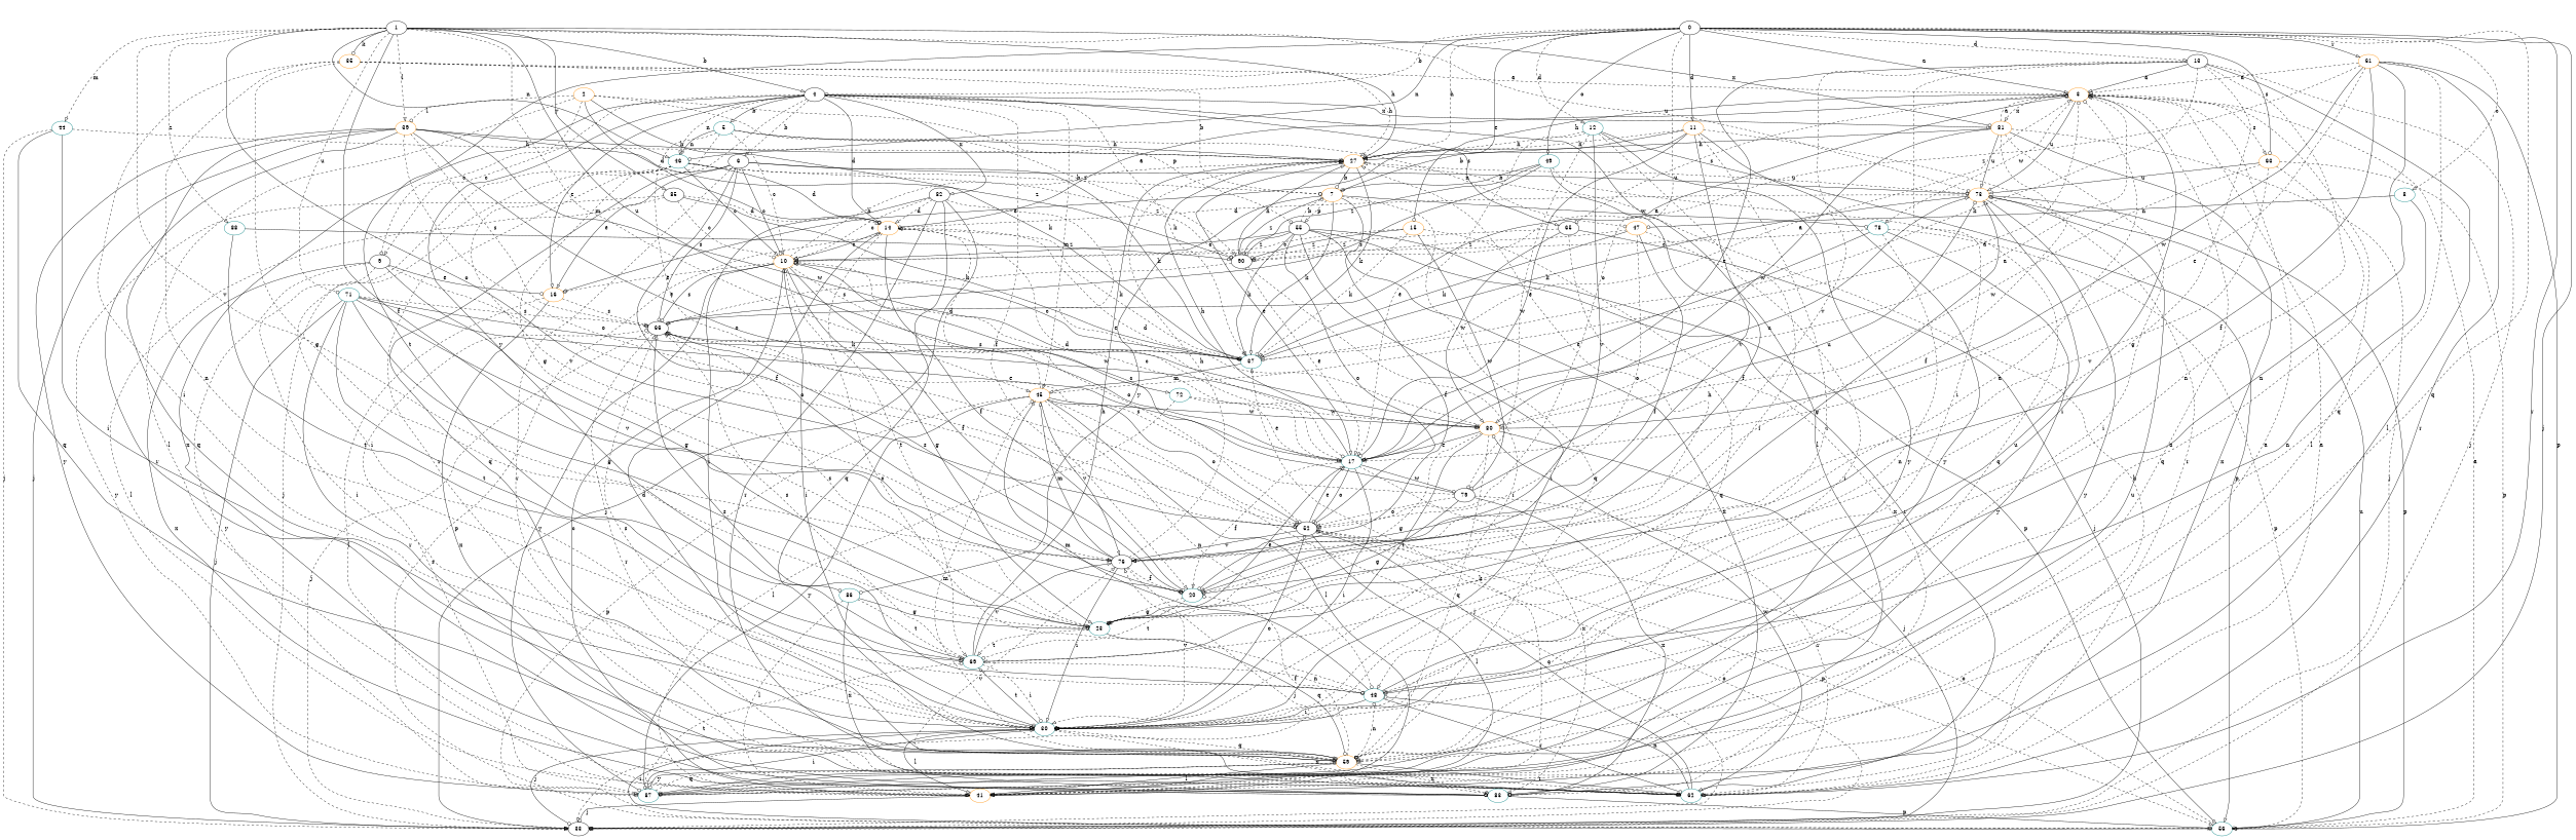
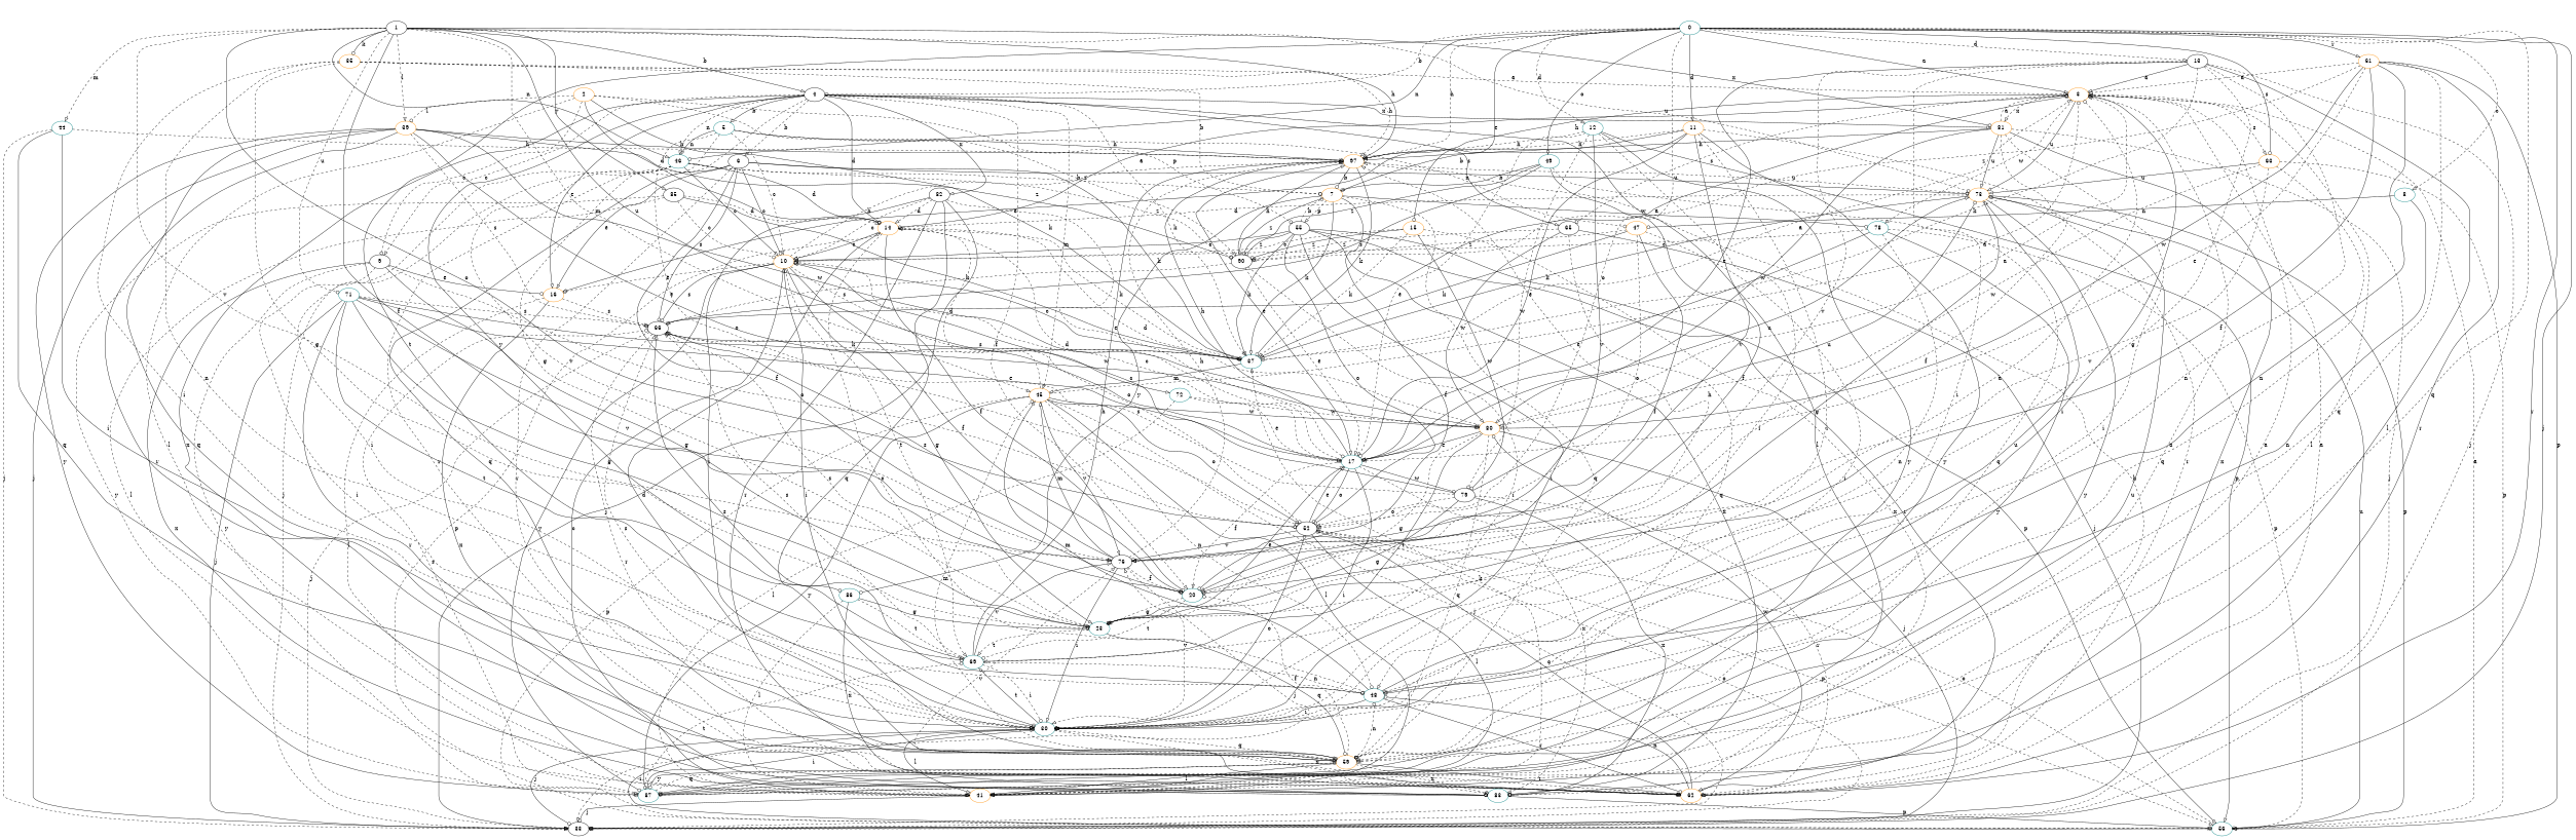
  strict digraph {
    node [color=teal]
    edge [arrowhead=onormal style=solid]
-   0 [color=black]
+   0
    3 [color=darkorange]
    4 [color=black]
    8
    11 [color=darkorange]
    12
    13 [color=black]
    15 [color=darkorange]
-   27 [color=darkorange]
+   27 [color=darkorange label=97]
    33 [color=black]
    46
    49
    52 [color=black]
    59 [color=darkorange]
    61 [color=darkorange]
-   62
+   62 [color=darkorange]
    63 [color=darkorange]
    69
    73 [color=darkorange]
    81 [color=darkorange]
    41 [color=darkorange]
    30
    65 [color=black]
    78
    20
    45 [color=darkorange]
    9 [color=black]
    14 [color=darkorange]
    37
    5
    6 [color=black]
    16 [color=darkorange]
    23
    82 [color=black]
    83
    86
    47 [color=darkorange]
    48
    76 [color=black]
    7 [color=darkorange]
    87
    17
    56
    79 [color=black]
    90 [color=black]
    10 [color=darkorange]
    66 [color=black]
    80 [color=darkorange]
    1 [color=black]
    35 [color=darkorange]
    39 [color=darkorange]
    44
    71
    72
    85 [color=black]
-   88
    2 [color=darkorange]
    55 [color=black]
    0 -> 3 [label=a]
    0 -> 4 [arrowhead=odot label=b style=dashed]
    0 -> 8 [label=c style=dashed]
    0 -> 11 [label=d]
    0 -> 12 [label=d style=dashed]
    0 -> 13 [label=d style=dashed]
    0 -> 15 [arrowhead=odot label=e]
    0 -> 27 [label=h style=dashed]
    0 -> 33 [arrowhead=odot label=j]
    0 -> 46 [arrowhead=odot label=n]
    0 -> 49 [label=o]
    0 -> 52 [label=o style=dashed]
    0 -> 59 [arrowhead=odot label=q style=dashed]
    0 -> 61 [label=r]
    0 -> 62 [label=r]
    0 -> 63 [arrowhead=odot label=s]
    0 -> 69 [label=t]
    3 -> 27 [label=h]
    3 -> 63 [label=s style=dashed]
    3 -> 73 [label=u]
    3 -> 81 [label=x style=dashed]
    3 -> 41 [label=l style=dashed]
    3 -> 30 [label=i]
    3 -> 65 [arrowhead=odot label=s style=dashed]
    3 -> 78 [label=w style=dashed]
    4 -> 46 [label=n style=dashed]
    4 -> 81 [label=x]
    4 -> 41 [label=l]
    4 -> 65 [label=s]
    4 -> 20 [label=f style=dashed]
    4 -> 45 [label=m style=dashed]
    4 -> 9 [label=c style=dashed]
    4 -> 14 [arrowhead=odot label=d]
    4 -> 37 [label=k style=dashed]
    4 -> 5 [label=b]
    4 -> 6 [label=b style=dashed]
    4 -> 16 [label=e]
    4 -> 23 [label=g style=dashed]
    4 -> 82 [label=x]
    4 -> 83 [arrowhead=odot label=x]
    4 -> 86 [arrowhead=odot label=y]
    8 -> 47 [arrowhead=odot label=n]
    8 -> 48 [arrowhead=odot label=n]
    11 -> 27 [arrowhead=odot label=h style=dashed]
    11 -> 62 [label=r style=dashed]
    11 -> 30 [arrowhead=odot label=i style=dashed]
    11 -> 16 [label=e]
    11 -> 76 [label=v]
    11 -> 7 [arrowhead=odot label=b]
    11 -> 87 [label=y]
    11 -> 17 [arrowhead=odot label=e]
    12 -> 27 [label=h style=dashed]
    12 -> 30 [arrowhead=odot label=i style=dashed]
    12 -> 76 [label=v]
    12 -> 87 [arrowhead=odot label=y]
    12 -> 17 [label=e style=dashed]
    12 -> 56 [label=p]
    12 -> 79 [arrowhead=odot label=w style=dashed]
    13 -> 3 [label=a]
    13 -> 33 [arrowhead=odot label=j style=dashed]
    13 -> 41 [label=l]
    13 -> 30 [arrowhead=odot label=i style=dashed]
    13 -> 37 [arrowhead=odot label=k style=dashed]
    13 -> 23 [arrowhead=odot label=g style=dashed]
    13 -> 48 [arrowhead=odot label=n style=dashed]
    13 -> 76 [label=v style=dashed]
    13 -> 17 [label=e]
    15 -> 37 [label=k style=dashed]
    15 -> 83 [arrowhead=odot label=x style=dashed]
    15 -> 79 [arrowhead=odot label=w]
    15 -> 90 [arrowhead=odot label=z]
    15 -> 10 [label=c style=dashed]
    27 -> 73 [arrowhead=odot label=u style=dashed]
    27 -> 37 [arrowhead=odot label=k]
    27 -> 7 [arrowhead=odot label=b]
    27 -> 17 [label=e]
    33 -> 52 [label=o style=dashed]
    46 -> 33 [label=j style=dashed]
    46 -> 30 [label=i style=dashed]
    46 -> 14 [arrowhead=odot label=d]
    46 -> 76 [label=v style=dashed]
    46 -> 7 [arrowhead=odot label=b style=dashed]
    46 -> 90 [arrowhead=odot label=z style=dashed]
    46 -> 10 [label=c]
    49 -> 59 [arrowhead=odot label=q style=dashed]
    49 -> 20 [arrowhead=odot label=f]
    49 -> 7 [label=b]
    49 -> 90 [arrowhead=odot label=z]
    49 -> 66 [arrowhead=odot label=s]
    52 -> 41 [label=l]
    52 -> 76 [arrowhead=odot label=v]
    52 -> 17 [label=e]
    52 -> 56 [label=p style=dashed]
    59 -> 62 [label=r]
    59 -> 41 [label=l]
    59 -> 20 [arrowhead=odot label=f style=dashed]
    59 -> 45 [arrowhead=odot label=m style=dashed]
    59 -> 14 [label=d]
    59 -> 83 [arrowhead=odot label=x style=dashed]
    59 -> 48 [arrowhead=odot label=n style=dashed]
    59 -> 87 [arrowhead=odot label=y]
    61 -> 3 [label=a style=dashed]
    61 -> 59 [label=q style=dashed]
    61 -> 62 [arrowhead=odot label=r]
    61 -> 20 [arrowhead=odot label=f]
    61 -> 48 [label=n]
    61 -> 17 [label=e style=dashed]
    61 -> 56 [label=p]
    61 -> 90 [label=z style=dashed]
    61 -> 80 [label=w]
    62 -> 3 [arrowhead=odot label=a style=dashed]
    62 -> 27 [label=h style=dashed]
    62 -> 52 [arrowhead=odot label=o]
    62 -> 48 [arrowhead=odot label=n]
    62 -> 76 [label=v style=dashed]
    62 -> 80 [arrowhead=odot label=w]
    63 -> 59 [label=q style=dashed]
    63 -> 73 [label=u]
    63 -> 76 [label=v style=dashed]
    63 -> 56 [label=p style=dashed]
    63 -> 80 [label=w style=dashed]
    69 -> 3 [arrowhead=odot label=a style=dashed]
    69 -> 27 [label=h]
    69 -> 30 [arrowhead=odot label=i style=dashed]
    69 -> 48 [arrowhead=odot label=n style=dashed]
    69 -> 76 [label=v]
    69 -> 66 [label=s style=dashed]
    73 -> 14 [arrowhead=odot label=d style=dashed]
    73 -> 37 [label=k]
    73 -> 23 [label=g]
    73 -> 87 [arrowhead=odot label=y]
    73 -> 56 [arrowhead=odot label=p]
    81 -> 3 [arrowhead=odot label=a style=dashed]
    81 -> 27 [arrowhead=odot label=h]
    81 -> 33 [label=j style=dashed]
    81 -> 73 [label=u]
    81 -> 30 [label=i style=dashed]
    81 -> 20 [arrowhead=odot label=f style=dashed]
    81 -> 83 [arrowhead=odot label=x]
    81 -> 80 [label=w]
    41 -> 3 [label=a style=dashed]
    41 -> 33 [arrowhead=odot label=j]
    41 -> 37 [label=k style=dashed]
    41 -> 10 [label=c]
    30 -> 33 [arrowhead=odot label=j]
    30 -> 52 [arrowhead=odot label=o]
    30 -> 59 [arrowhead=odot label=q style=dashed]
    30 -> 69 [label=t]
    30 -> 41 [label=l]
    30 -> 83 [arrowhead=odot label=x style=dashed]
    30 -> 76 [label=v style=dashed]
    30 -> 66 [label=s style=dashed]
    65 -> 33 [label=j]
    65 -> 59 [arrowhead=odot label=q style=dashed]
    65 -> 90 [label=z style=dashed]
    65 -> 80 [label=w]
    78 -> 48 [label=n style=dashed]
    78 -> 87 [arrowhead=odot label=y]
    78 -> 17 [arrowhead=odot label=e]
    78 -> 56 [label=p style=dashed]
    78 -> 10 [label=c style=dashed]
    20 -> 69 [arrowhead=odot label=t style=dashed]
    20 -> 23 [label=g style=dashed]
    45 -> 3 [arrowhead=odot label=a style=dashed]
    45 -> 33 [arrowhead=odot label=j style=dashed]
    45 -> 52 [label=o]
    45 -> 41 [arrowhead=odot label=l]
    45 -> 14 [label=d style=dashed]
    45 -> 48 [arrowhead=odot label=n style=dashed]
    45 -> 76 [label=v]
    45 -> 87 [arrowhead=odot label=y]
    45 -> 56 [arrowhead=odot label=p style=dashed]
    45 -> 80 [label=w]
    9 -> 52 [arrowhead=odot label=o style=dashed]
    9 -> 30 [label=i style=dashed]
    9 -> 16 [arrowhead=odot label=e]
    9 -> 23 [arrowhead=odot label=g]
    9 -> 83 [arrowhead=odot label=x]
    9 -> 87 [label=y style=dashed]
    14 -> 3 [arrowhead=odot label=a]
    14 -> 69 [label=t style=dashed]
    14 -> 20 [arrowhead=odot label=f]
    14 -> 37 [arrowhead=odot label=k style=dashed]
    14 -> 56 [label=p style=dashed]
    14 -> 10 [label=c]
    37 -> 3 [label=a style=dashed]
    37 -> 45 [label=m]
    37 -> 10 [arrowhead=odot label=c]
    37 -> 66 [arrowhead=odot label=s]
    5 -> 27 [label=h]
    5 -> 46 [label=n]
    5 -> 52 [arrowhead=odot label=o style=dashed]
    5 -> 62 [arrowhead=odot label=r style=dashed]
    5 -> 47 [arrowhead=odot label=n style=dashed]
    5 -> 10 [label=c style=dashed]
    6 -> 59 [arrowhead=odot label=q]
    6 -> 62 [label=r style=dashed]
    6 -> 73 [arrowhead=odot label=u]
    6 -> 20 [arrowhead=odot label=f]
    6 -> 37 [label=k]
    6 -> 16 [label=e]
    6 -> 10 [arrowhead=odot label=c]
    6 -> 66 [arrowhead=odot label=s]
    16 -> 41 [label=l style=dashed]
    16 -> 83 [arrowhead=odot label=x]
    16 -> 66 [label=s style=dashed]
    23 -> 27 [label=h style=dashed]
    23 -> 59 [arrowhead=odot label=q]
    23 -> 69 [label=t style=dashed]
    23 -> 17 [label=e]
    23 -> 66 [arrowhead=odot label=s style=dashed]
    82 -> 33 [label=j]
    82 -> 59 [label=q]
    82 -> 62 [arrowhead=odot label=r]
    82 -> 30 [arrowhead=odot label=i]
    82 -> 14 [label=d style=dashed]
    82 -> 17 [arrowhead=odot label=e style=dashed]
    82 -> 10 [label=c style=dashed]
    83 -> 56 [arrowhead=odot label=p]
    86 -> 69 [label=t style=dashed]
    86 -> 41 [arrowhead=odot label=l style=dashed]
    86 -> 23 [arrowhead=odot label=g]
    86 -> 83 [arrowhead=odot label=x]
    47 -> 52 [arrowhead=odot label=o style=dashed]
    47 -> 30 [arrowhead=odot label=i style=dashed]
    47 -> 20 [label=f]
    47 -> 37 [label=k]
    47 -> 90 [arrowhead=odot label=z style=dashed]
    48 -> 62 [arrowhead=odot label=r]
    48 -> 73 [label=u]
    48 -> 30 [label=i]
    48 -> 45 [label=m]
    48 -> 10 [label=c style=dashed]
    48 -> 66 [label=s]
    76 -> 27 [label=h style=dashed]
    76 -> 33 [label=j style=dashed]
    76 -> 30 [label=i]
    76 -> 20 [arrowhead=odot label=f style=dashed]
    76 -> 45 [label=m]
    76 -> 66 [label=s]
    7 -> 59 [label=q style=dashed]
    7 -> 78 [arrowhead=odot label=w]
    7 -> 20 [arrowhead=odot label=f]
    7 -> 37 [label=k]
    7 -> 86 [arrowhead=odot label=y]
    7 -> 90 [arrowhead=odot label=z]
    7 -> 55 [label=p style=dashed]
    87 -> 3 [arrowhead=odot label=a style=dashed]
    87 -> 59 [arrowhead=odot label=q style=dashed]
    87 -> 69 [arrowhead=odot label=t style=dashed]
    87 -> 73 [arrowhead=odot label=u]
    87 -> 30 [label=i]
    87 -> 66 [arrowhead=odot label=s style=dashed]
    17 -> 27 [label=h]
    17 -> 52 [arrowhead=odot label=o]
    17 -> 73 [label=u]
    17 -> 30 [arrowhead=odot label=i]
    17 -> 20 [label=f style=dashed]
    17 -> 14 [label=d style=dashed]
    17 -> 83 [label=x style=dashed]
    17 -> 79 [arrowhead=odot label=w]
    17 -> 10 [arrowhead=odot label=c style=dashed]
    56 -> 3 [label=a style=dashed]
    56 -> 52 [arrowhead=odot label=o style=dashed]
    56 -> 73 [label=u]
    56 -> 30 [arrowhead=odot label=i]
    79 -> 52 [label=o style=dashed]
    79 -> 62 [arrowhead=odot label=r style=dashed]
    79 -> 73 [arrowhead=odot label=u]
    79 -> 23 [arrowhead=odot label=g]
    79 -> 83 [arrowhead=odot label=x]
    79 -> 10 [label=c]
    79 -> 66 [arrowhead=odot label=s style=dashed]
    90 -> 27 [label=h]
    90 -> 30 [label=i style=dashed]
    90 -> 17 [label=e style=dashed]
    90 -> 66 [label=s style=dashed]
    10 -> 27 [arrowhead=odot label=h style=dashed]
    10 -> 52 [arrowhead=odot label=o style=dashed]
    10 -> 30 [arrowhead=odot label=i]
    10 -> 20 [label=f]
    10 -> 16 [arrowhead=odot label=e style=dashed]
    10 -> 23 [label=g]
    10 -> 87 [arrowhead=odot label=y]
    10 -> 66 [arrowhead=odot label=s]
    66 -> 3 [arrowhead=odot label=a]
    66 -> 33 [label=j style=dashed]
    66 -> 62 [label=r style=dashed]
    66 -> 37 [label=k style=dashed]
    80 -> 3 [label=a style=dashed]
    80 -> 33 [label=j]
    80 -> 59 [arrowhead=odot label=q style=dashed]
    80 -> 69 [label=t]
    80 -> 14 [label=d style=dashed]
    80 -> 23 [label=g style=dashed]
    80 -> 17 [label=e]
    1 -> 4 [label=b]
    1 -> 27 [label=h]
    1 -> 46 [label=n]
    1 -> 52 [arrowhead=odot label=o]
    1 -> 73 [arrowhead=odot label=u style=dashed]
    1 -> 81 [arrowhead=odot label=x]
    1 -> 20 [label=f]
    1 -> 45 [label=m style=dashed]
    1 -> 76 [label=v style=dashed]
    1 -> 35 [arrowhead=odot label=k]
    1 -> 39 [label=l style=dashed]
    1 -> 44 [label=m style=dashed]
    1 -> 71 [arrowhead=odot label=u style=dashed]
    1 -> 72 [label=u]
    1 -> 85 [label=y]
-   1 -> 88 [label=z style=dashed]
    35 -> 3 [label=a style=dashed]
    35 -> 27 [label=h style=dashed]
    35 -> 30 [label=i style=dashed]
    35 -> 23 [arrowhead=odot label=g style=dashed]
    35 -> 48 [arrowhead=odot label=n style=dashed]
    35 -> 7 [arrowhead=odot label=b style=dashed]
    39 -> 27 [arrowhead=odot label=h]
    39 -> 33 [label=j]
-   39 -> 52 [arrowhead=odot label=o style=dashed]
    39 -> 59 [label=q]
    39 -> 62 [label=r]
    39 -> 87 [label=y]
    39 -> 17 [label=e]
    39 -> 90 [arrowhead=odot label=z]
    39 -> 66 [arrowhead=odot label=s style=dashed]
    39 -> 80 [label=w]
    44 -> 27 [arrowhead=odot label=h style=dashed]
    44 -> 33 [arrowhead=odot label=j style=dashed]
    44 -> 59 [arrowhead=odot label=q]
    44 -> 30 [label=i]
    71 -> 33 [label=j]
    71 -> 62 [label=r]
    71 -> 69 [arrowhead=odot label=t]
    71 -> 23 [arrowhead=odot label=g]
    71 -> 76 [label=v]
    71 -> 17 [label=e]
    71 -> 66 [arrowhead=odot label=s style=dashed]
    71 -> 80 [arrowhead=odot label=w]
    72 -> 41 [label=l style=dashed]
    72 -> 17 [label=e style=dashed]
    72 -> 80 [label=w style=dashed]
    85 -> 41 [label=l style=dashed]
    85 -> 14 [label=d style=dashed]
    85 -> 37 [arrowhead=odot label=k]
    85 -> 87 [arrowhead=odot label=y style=dashed]
    85 -> 10 [arrowhead=odot label=c style=dashed]
-   88 -> 69 [label=t]
-   88 -> 90 [label=z]
    2 -> 41 [label=l style=dashed]
    2 -> 9 [arrowhead=odot label=c style=dashed]
    2 -> 14 [arrowhead=odot label=d]
    2 -> 37 [arrowhead=odot label=k]
    2 -> 90 [label=z style=dashed]
    2 -> 39 [arrowhead=odot label=l style=dashed]
    2 -> 55 [arrowhead=odot label=p style=dashed]
    55 -> 52 [arrowhead=odot label=o]
    55 -> 62 [label=r]
    55 -> 30 [label=i]
    55 -> 37 [label=k]
    55 -> 83 [arrowhead=odot label=x]
    55 -> 7 [arrowhead=odot label=b style=dashed]
    55 -> 56 [label=p]
    55 -> 90 [arrowhead=odot label=z]
    55 -> 10 [label=c]
  }
